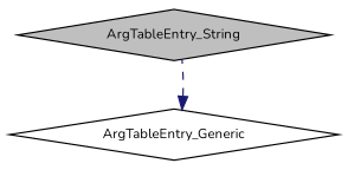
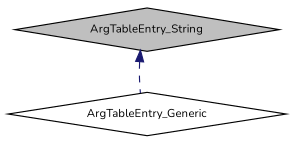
  digraph {
    fontname=Nunito
    node [color=black fontname=Nunito fontsize=10 shape=diamond style=filled]
    n1 [fillcolor=grey75 fontcolor=black height=0.2 label=ArgTableEntry_String width=0.4]
    n2 [fillcolor=white height=0.2 label=ArgTableEntry_Generic width=0.4]
-   n2 -> n1 [color=midnightblue dir=back fontname=Nunito fontsize=10 labelfontname=Helvetica labelfontsize=10 style=dashed]
+   n1 -> n2 [color=midnightblue dir=back fontname=Nunito fontsize=10 labelfontname=Helvetica labelfontsize=10 style=dashed]
  }
